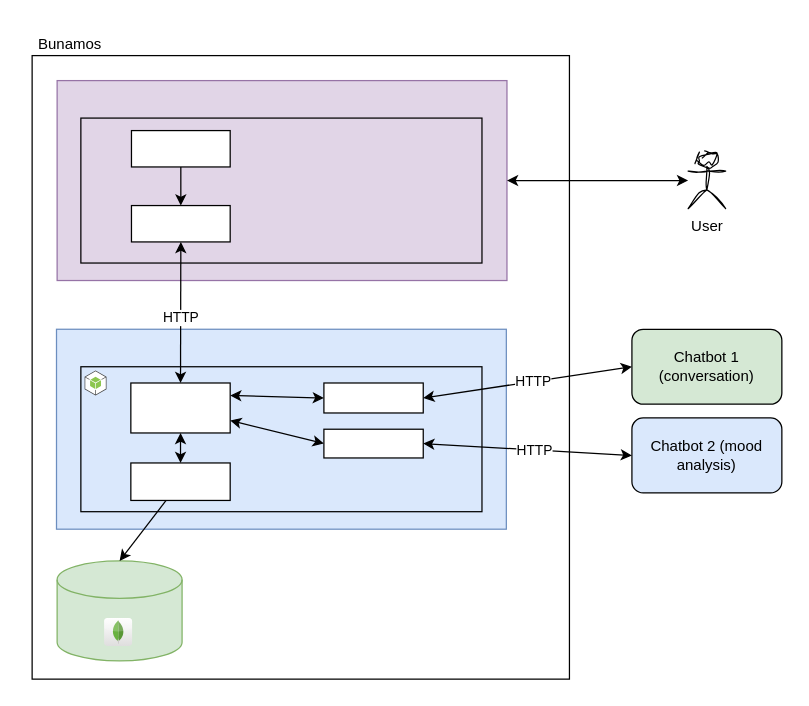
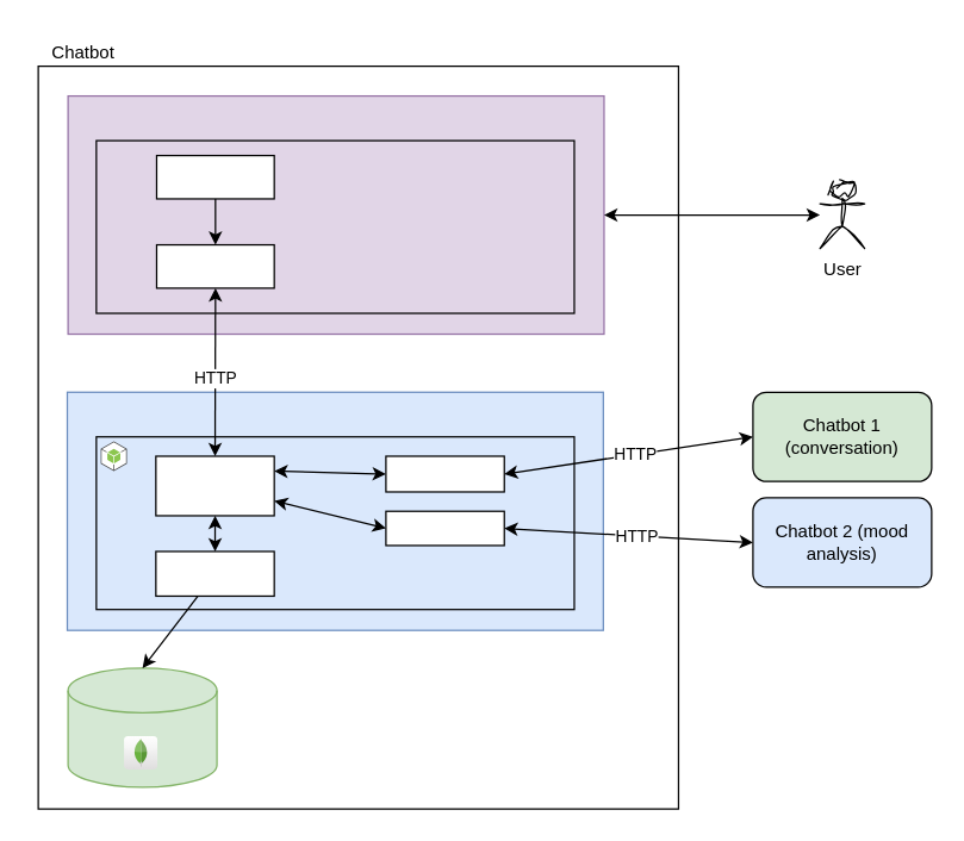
  <mxCell id="0" />
  <mxCell id="1" parent="0" />
  <mxCell id="2" value="" style="rounded=0;whiteSpace=wrap;html=1;fillColor=none;" vertex="1" parent="1"><mxGeometry x="25" y="44" width="430" height="499" as="geometry" /></mxCell>
  <mxCell id="3" value="" style="rounded=0;whiteSpace=wrap;html=1;fillColor=#e1d5e7;strokeColor=#9673a6;" vertex="1" parent="1"><mxGeometry x="45" y="64" width="360" height="160" as="geometry" /></mxCell>
  <mxCell id="4" value="" style="rounded=0;whiteSpace=wrap;html=1;fillColor=#dae8fc;strokeColor=#6c8ebf;" vertex="1" parent="1"><mxGeometry x="44.5" y="263" width="360" height="160" as="geometry" /></mxCell>
  <mxCell id="5" value="" style="group" vertex="1" connectable="0" parent="1"><mxGeometry x="64" y="94" width="321" height="116" as="geometry" /></mxCell>
  <mxCell id="6" value="" style="whiteSpace=wrap;html=1;fillColor=none;" vertex="1" parent="5"><mxGeometry width="321" height="116" as="geometry" /></mxCell>
  <mxCell id="7" value="" style="shape=image;html=1;verticalAlign=top;verticalLabelPosition=bottom;labelBackgroundColor=#ffffff;imageAspect=0;aspect=fixed;image=https://cdn0.iconfinder.com/data/icons/long-shadow-web-icons/512/angular-symbol-128.png" vertex="1" parent="5"><mxGeometry x="1" y="0.885" width="26.565" height="26.565" as="geometry" /></mxCell>
  <mxCell id="8" style="edgeStyle=orthogonalEdgeStyle;rounded=0;orthogonalLoop=1;jettySize=auto;html=1;entryX=0.5;entryY=0;entryDx=0;entryDy=0;" edge="1" parent="5" source="9" target="10"><mxGeometry relative="1" as="geometry" /></mxCell>
  <mxCell id="9" value="" style="rounded=0;whiteSpace=wrap;html=1;" vertex="1" parent="5"><mxGeometry x="40.5" y="10" width="79" height="29.11" as="geometry" /></mxCell>
  <mxCell id="10" value="" style="rounded=0;whiteSpace=wrap;html=1;" vertex="1" parent="5"><mxGeometry x="40.5" y="70" width="79" height="29.11" as="geometry" /></mxCell>
  <mxCell id="11" value="" style="group" vertex="1" connectable="0" parent="1"><mxGeometry x="64" y="293" width="321" height="116" as="geometry" /></mxCell>
  <mxCell id="12" value="" style="whiteSpace=wrap;html=1;fillColor=none;" vertex="1" parent="11"><mxGeometry width="321" height="116" as="geometry" /></mxCell>
  <mxCell id="13" style="rounded=0;orthogonalLoop=1;jettySize=auto;html=1;exitX=1;exitY=0.25;exitDx=0;exitDy=0;entryX=0;entryY=0.5;entryDx=0;entryDy=0;startArrow=classic;startFill=1;" edge="1" parent="11" source="14" target="17"><mxGeometry relative="1" as="geometry" /></mxCell>
  <mxCell id="14" value="" style="rounded=0;whiteSpace=wrap;html=1;" vertex="1" parent="11"><mxGeometry x="40" y="13" width="79.5" height="40" as="geometry" /></mxCell>
  <mxCell id="15" style="rounded=0;orthogonalLoop=1;jettySize=auto;html=1;exitX=0;exitY=0.5;exitDx=0;exitDy=0;entryX=1;entryY=0.75;entryDx=0;entryDy=0;startArrow=classic;startFill=1;" edge="1" parent="11" source="16" target="14"><mxGeometry relative="1" as="geometry" /></mxCell>
  <mxCell id="16" value="" style="rounded=0;whiteSpace=wrap;html=1;" vertex="1" parent="11"><mxGeometry x="194.5" y="50" width="79.5" height="23" as="geometry" /></mxCell>
  <mxCell id="17" value="" style="rounded=0;whiteSpace=wrap;html=1;" vertex="1" parent="11"><mxGeometry x="194.5" y="13" width="79.5" height="24" as="geometry" /></mxCell>
  <mxCell id="18" style="edgeStyle=orthogonalEdgeStyle;rounded=0;orthogonalLoop=1;jettySize=auto;html=1;exitX=0.5;exitY=0;exitDx=0;exitDy=0;entryX=0.5;entryY=1;entryDx=0;entryDy=0;startArrow=classic;startFill=1;" edge="1" parent="11" source="19" target="14"><mxGeometry relative="1" as="geometry" /></mxCell>
  <mxCell id="19" value="" style="rounded=0;whiteSpace=wrap;html=1;" vertex="1" parent="11"><mxGeometry x="40" y="77" width="79.5" height="30" as="geometry" /></mxCell>
  <mxCell id="20" value="" style="outlineConnect=0;dashed=0;verticalLabelPosition=bottom;verticalAlign=top;align=center;html=1;shape=mxgraph.aws3.android;fillColor=#8CC64F;gradientColor=none;aspect=fixed;" vertex="1" parent="11"><mxGeometry x="3" y="3" width="17.5" height="20" as="geometry" /></mxCell>
  <mxCell id="21" value="" style="rounded=0;orthogonalLoop=1;jettySize=auto;html=1;startArrow=classic;startFill=1;entryX=0.5;entryY=0;entryDx=0;entryDy=0;exitX=0.5;exitY=1;exitDx=0;exitDy=0;" edge="1" parent="1" source="10" target="14"><mxGeometry relative="1" as="geometry" /></mxCell>
  <mxCell id="22" value="HTTP" style="edgeLabel;html=1;align=center;verticalAlign=middle;resizable=0;points=[];" vertex="1" connectable="0" parent="21"><mxGeometry x="0.058" relative="1" as="geometry"><mxPoint as="offset" /></mxGeometry></mxCell>
  <mxCell id="23" value="Chatbot 1 (conversation)" style="rounded=1;whiteSpace=wrap;html=1;fillColor=#d5e8d4;" vertex="1" parent="1"><mxGeometry x="505" y="263" width="120" height="60" as="geometry" /></mxCell>
  <mxCell id="24" value="" style="shape=cylinder3;whiteSpace=wrap;html=1;boundedLbl=1;backgroundOutline=1;size=15;fillColor=#d5e8d4;strokeColor=#82b366;" vertex="1" parent="1"><mxGeometry x="45" y="448.4" width="100" height="80" as="geometry" /></mxCell>
  <mxCell id="25" style="rounded=0;orthogonalLoop=1;jettySize=auto;html=1;entryX=0.5;entryY=0;entryDx=0;entryDy=0;entryPerimeter=0;" edge="1" parent="1" source="19" target="24"><mxGeometry relative="1" as="geometry" /></mxCell>
  <mxCell id="26" style="rounded=0;orthogonalLoop=1;jettySize=auto;html=1;endArrow=classic;endFill=1;startArrow=classic;startFill=1;" edge="1" parent="1" source="27" target="3"><mxGeometry relative="1" as="geometry" /></mxCell>
  <mxCell id="27" value="User" style="shape=umlActor;verticalLabelPosition=bottom;verticalAlign=top;html=1;outlineConnect=0;labelBorderColor=none;sketch=1;curveFitting=1;jiggle=2;" vertex="1" parent="1"><mxGeometry x="550" y="121.5" width="30" height="45" as="geometry" /></mxCell>
  <mxCell id="28" value="Chatbot 2 (mood analysis)" style="rounded=1;whiteSpace=wrap;html=1;fillColor=#dae8fc;" vertex="1" parent="1"><mxGeometry x="505" y="334" width="120" height="60" as="geometry" /></mxCell>
  <mxCell id="29" style="rounded=0;orthogonalLoop=1;jettySize=auto;html=1;entryX=0;entryY=0.5;entryDx=0;entryDy=0;startArrow=classic;startFill=1;exitX=1;exitY=0.5;exitDx=0;exitDy=0;" edge="1" parent="1" source="16" target="28"><mxGeometry relative="1" as="geometry" /></mxCell>
  <mxCell id="30" value="HTTP" style="edgeLabel;html=1;align=center;verticalAlign=middle;resizable=0;points=[];" vertex="1" connectable="0" parent="29"><mxGeometry x="-0.082" relative="1" as="geometry"><mxPoint x="12" y="1" as="offset" /></mxGeometry></mxCell>
  <mxCell id="31" style="rounded=0;orthogonalLoop=1;jettySize=auto;html=1;startArrow=classic;startFill=1;exitX=1;exitY=0.5;exitDx=0;exitDy=0;entryX=0;entryY=0.5;entryDx=0;entryDy=0;" edge="1" parent="1" source="17" target="23"><mxGeometry relative="1" as="geometry" /></mxCell>
  <mxCell id="32" value="HTTP" style="edgeLabel;html=1;align=center;verticalAlign=middle;resizable=0;points=[];" vertex="1" connectable="0" parent="31"><mxGeometry x="-0.002" y="1" relative="1" as="geometry"><mxPoint x="5" as="offset" /></mxGeometry></mxCell>
  <mxCell id="33" value="" style="dashed=0;outlineConnect=0;html=1;align=center;labelPosition=center;verticalLabelPosition=bottom;verticalAlign=top;shape=mxgraph.webicons.mongodb;gradientColor=#DFDEDE" vertex="1" parent="1"><mxGeometry x="82.6" y="494" width="22.4" height="22.4" as="geometry" /></mxCell>
- <mxCell id="34" value="Bunamos" style="text;html=1;align=center;verticalAlign=middle;resizable=0;points=[];autosize=1;strokeColor=none;fillColor=none;" vertex="1" parent="1"><mxGeometry x="20" y="20" width="70" height="30" as="geometry" /></mxCell>
+ <mxCell id="34" value="Chatbot" style="text;html=1;align=center;verticalAlign=middle;resizable=0;points=[];autosize=1;strokeColor=none;fillColor=none;" vertex="1" parent="1"><mxGeometry x="20" y="20" width="70" height="30" as="geometry" /></mxCell>
